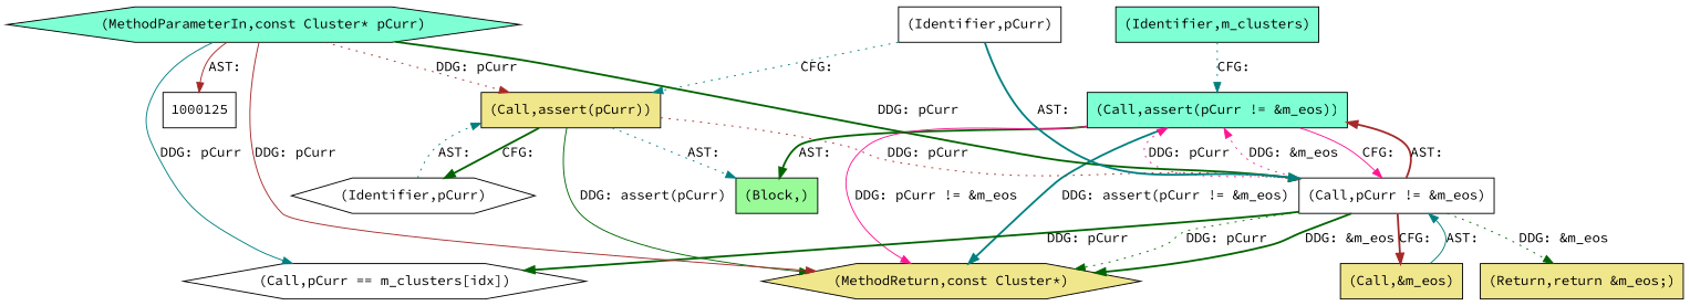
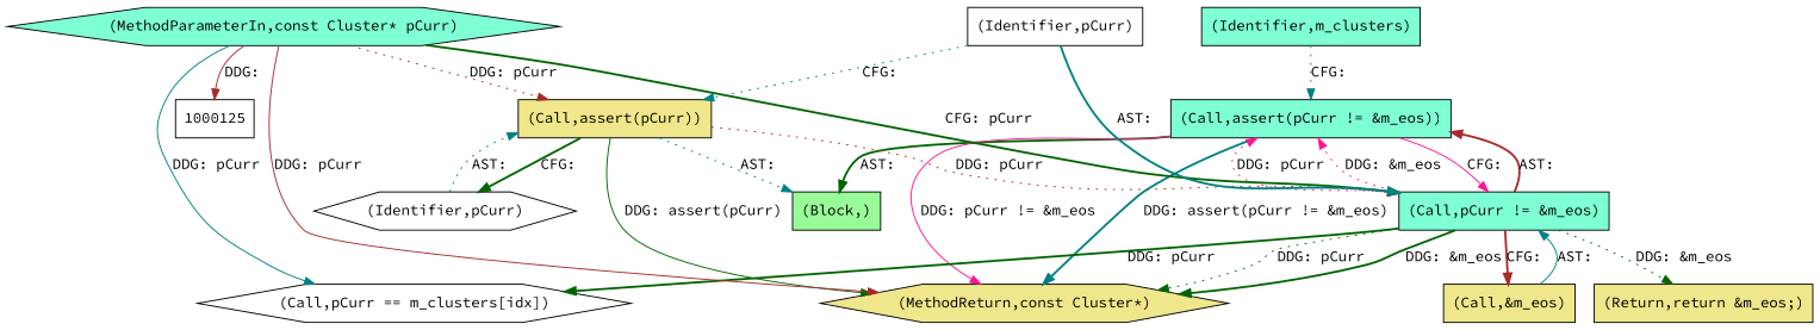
  digraph {
    fontname="Source Code Pro"
    node [fillcolor=white fontname="Source Code Pro" shape=box style=filled]
    edge [color=darkgreen fontname="Source Code Pro" style=dotted]
    n1 [fillcolor=aquamarine label="(Call,assert(pCurr != &m_eos))"]
-   n2 [label="(Call,pCurr != &m_eos)"]
+   n2 [fillcolor=aquamarine label="(Call,pCurr != &m_eos)"]
    n3 [fillcolor=palegreen label="(Block,)"]
    n4 [fillcolor=khaki label="(MethodReturn,const Cluster*)" shape=hexagon]
    n5 [fillcolor=khaki label="(Call,&m_eos)"]
    n6 [fillcolor=khaki label="(Return,return &m_eos;)"]
    n7 [label="(Call,pCurr == m_clusters[idx])" shape=hexagon]
    n8 [fillcolor=khaki label="(Call,assert(pCurr))"]
    n9 [label="(Identifier,pCurr)" shape=hexagon]
    n10 [fillcolor=aquamarine label="(MethodParameterIn,const Cluster* pCurr)" shape=hexagon]
    1000125
    n12 [fillcolor=aquamarine label="(Identifier,m_clusters)"]
    n13 [label="(Identifier,pCurr)"]
    n1 -> n2 [color=deeppink label="CFG: " style=solid]
    n1 -> n3 [label="AST: " style=bold]
    n1 -> n4 [color=teal label="DDG: assert(pCurr != &m_eos)" style=bold]
    n1 -> n4 [color=deeppink label="DDG: pCurr != &m_eos" style=solid]
    n2 -> n1 [color=brown label="AST: " style=bold]
    n2 -> n1 [color=deeppink label="DDG: pCurr"]
    n2 -> n1 [color=deeppink label="DDG: &m_eos"]
    n2 -> n4 [label="DDG: pCurr"]
    n2 -> n4 [label="DDG: &m_eos" style=bold]
    n2 -> n5 [color=brown label="CFG: " style=bold]
    n2 -> n6 [label="DDG: &m_eos"]
    n2 -> n7 [label="DDG: pCurr" style=bold]
    n5 -> n2 [color=teal label="AST: " style=solid]
    n8 -> n2 [color=brown label="DDG: pCurr"]
    n8 -> n3 [color=teal label="AST: "]
    n8 -> n4 [label="DDG: assert(pCurr)" style=solid]
    n8 -> n9 [label="CFG: " style=bold]
    n9 -> n8 [color=teal label="AST: "]
-   n10 -> n2 [label="DDG: pCurr" style=bold]
+   n10 -> n2 [label="CFG: pCurr" style=bold]
    n10 -> n4 [color=brown label="DDG: pCurr" style=solid]
    n10 -> n7 [color=teal label="DDG: pCurr" style=solid]
    n10 -> n8 [color=brown label="DDG: pCurr"]
-   n10 -> 1000125 [color=brown label="AST: " style=solid]
+   n10 -> 1000125 [color=brown label="DDG: " style=solid]
    n12 -> n1 [color=teal label="CFG: "]
    n13 -> n2 [color=teal label="AST: " style=bold]
    n13 -> n8 [color=teal label="CFG: "]
  }
